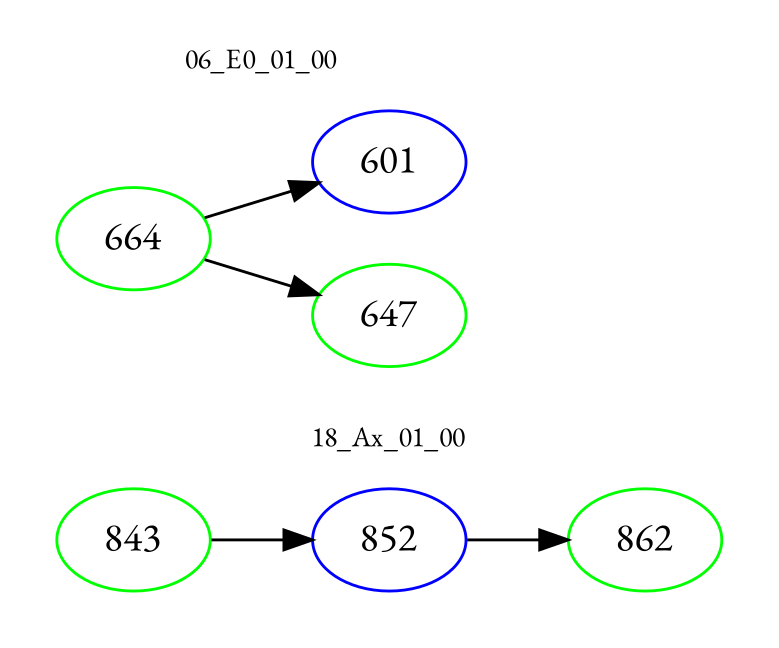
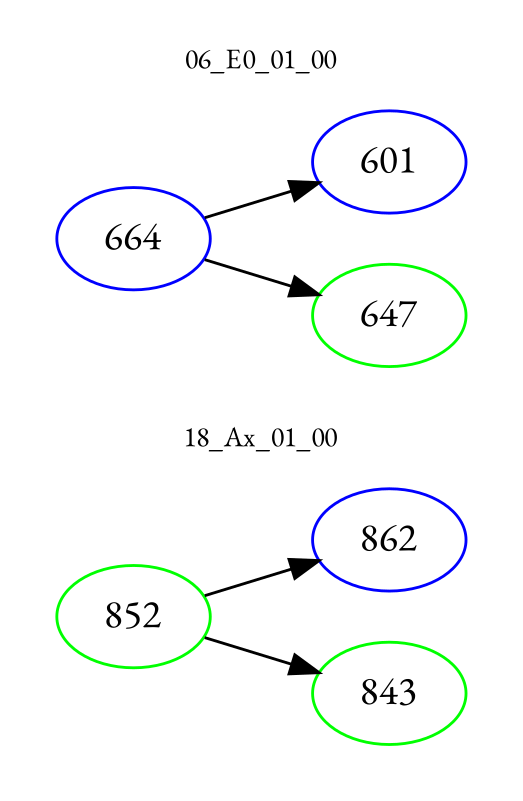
  digraph {
    fontname="EB Garamond"
    rankdir=LR
    node [color=blue fontname="EB Garamond"]
    edge [color=black fontname="EB Garamond"]
-   n1 [label=852]
+   n1 [color=green label=852]
    n2 [color=green label=843]
-   n3 [color=green label=862]
-   n4 [color=green label=664]
+   n3 [label=862]
+   n4 [label=664]
    n5 [color=green label=647]
    n6 [label=601]
    subgraph cluster_1 {
      color=white
      fontsize=10
      label="18_Ax_01_00"
      n1
      n2
      n3
    }
    subgraph cluster_2 {
      color=white
      fontsize=10
      label="06_E0_01_00"
      n4
      n5
      n6
    }
-   n2 -> n1
+   n1 -> n2
    n1 -> n3
    n4 -> n5
    n4 -> n6
  }
